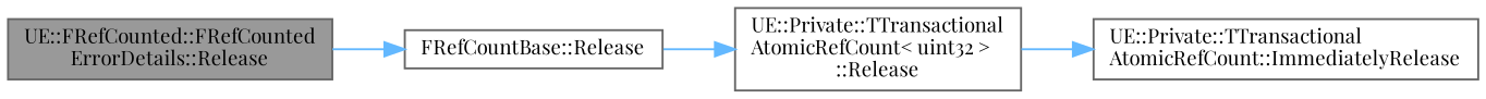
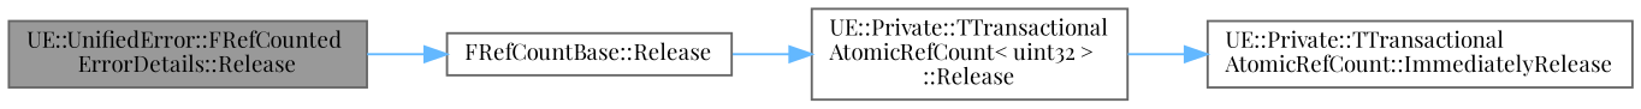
  digraph {
    fontname="Playfair Display"
    rankdir=LR
    node [color=grey40 fillcolor=white fontname="Playfair Display" fontsize=10 shape=box style=filled]
    edge [color=steelblue1 fontname="Playfair Display" fontsize=10 labelfontname=Helvetica labelfontsize=10 style=solid]
-   n1 [color=gray40 fillcolor=grey60 fontcolor=black height=0.2 label="UE::FRefCounted::FRefCounted\lErrorDetails::Release" width=0.4]
+   n1 [color=gray40 fillcolor=grey60 fontcolor=black height=0.2 label="UE::UnifiedError::FRefCounted\lErrorDetails::Release" width=0.4]
    n2 [height=0.2 label="FRefCountBase::Release" width=0.4]
    n3 [height=0.2 label="UE::Private::TTransactional\lAtomicRefCount\< uint32 \>\l::Release" width=0.4]
    n4 [height=0.2 label="UE::Private::TTransactional\lAtomicRefCount::ImmediatelyRelease" width=0.4]
    n1 -> n2
    n2 -> n3
    n3 -> n4
  }
